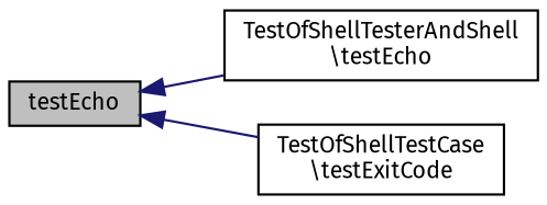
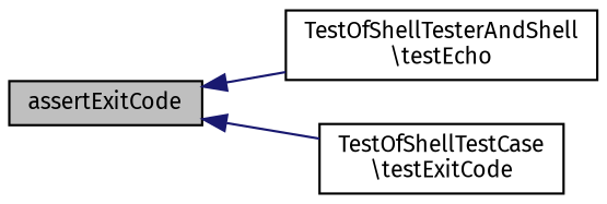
  digraph {
    rankdir=LR
    fontname="Fira Sans"
    node [color=black fillcolor=white fontname="Fira Sans" fontsize=10 shape=record style=filled]
    edge [color=midnightblue dir=back fontname="Fira Sans" fontsize=10 labelfontname=Helvetica labelfontsize=10 style=solid]
-   n1 [fillcolor=grey75 fontcolor=black height=0.2 label=testEcho width=0.4]
+   n1 [fillcolor=grey75 fontcolor=black height=0.2 label=assertExitCode width=0.4]
    n2 [height=0.2 label="TestOfShellTesterAndShell\l\\testEcho" width=0.4]
    n3 [height=0.2 label="TestOfShellTestCase\l\\testExitCode" width=0.4]
    n1 -> n2
    n1 -> n3
  }
